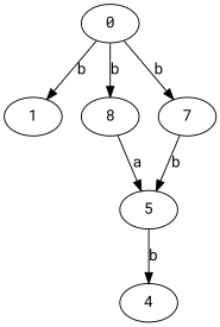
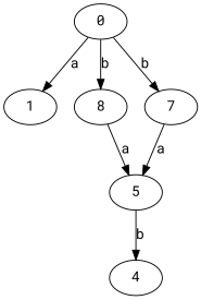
  strict digraph {
    fontname="Roboto Mono"
    node [fontname="Roboto Mono"]
    edge [fontname="Roboto Mono"]
    0
    1
    n3 [label=8]
    7
    n5 [label=5]
    4
-   0 -> 1 [label=b]
+   0 -> 1 [label=a]
    0 -> n3 [label=b]
    0 -> 7 [label=b]
    n3 -> n5 [label=a]
-   7 -> n5 [label=b]
+   7 -> n5 [label=a]
    n5 -> 4 [label=b]
  }
